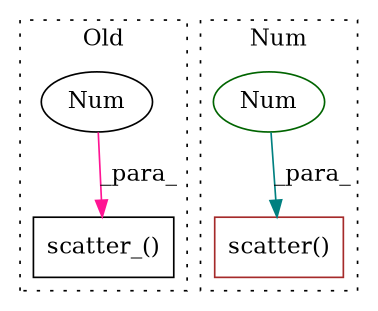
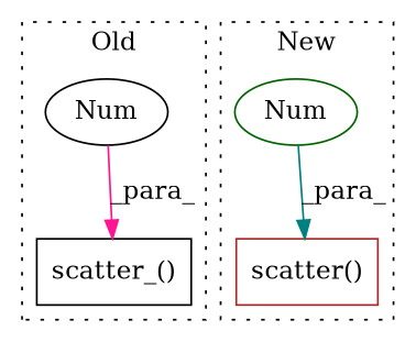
  digraph {
    node [a=75 shape=box color=black]
    n1 [l="27,1" label="scatter_()" s="3037,3108"]
    n2 [a=76 l=2 label=Num s=3064 shape=ellipse]
    n3 [l="33,1" label="scatter()" s="3206,3282" color=brown]
    n4 [a=76 l=1 label=Num s=3239 shape=ellipse color=darkgreen]
    subgraph cluster_1 {
      label=Old
      style=dotted
      n1
      n2
    }
    subgraph cluster_2 {
-     label=Num
+     label=New
      style=dotted
      n3
      n4
    }
    n2 -> n1 [label=_para_ color=deeppink]
    n4 -> n3 [label=_para_ color=teal]
  }
